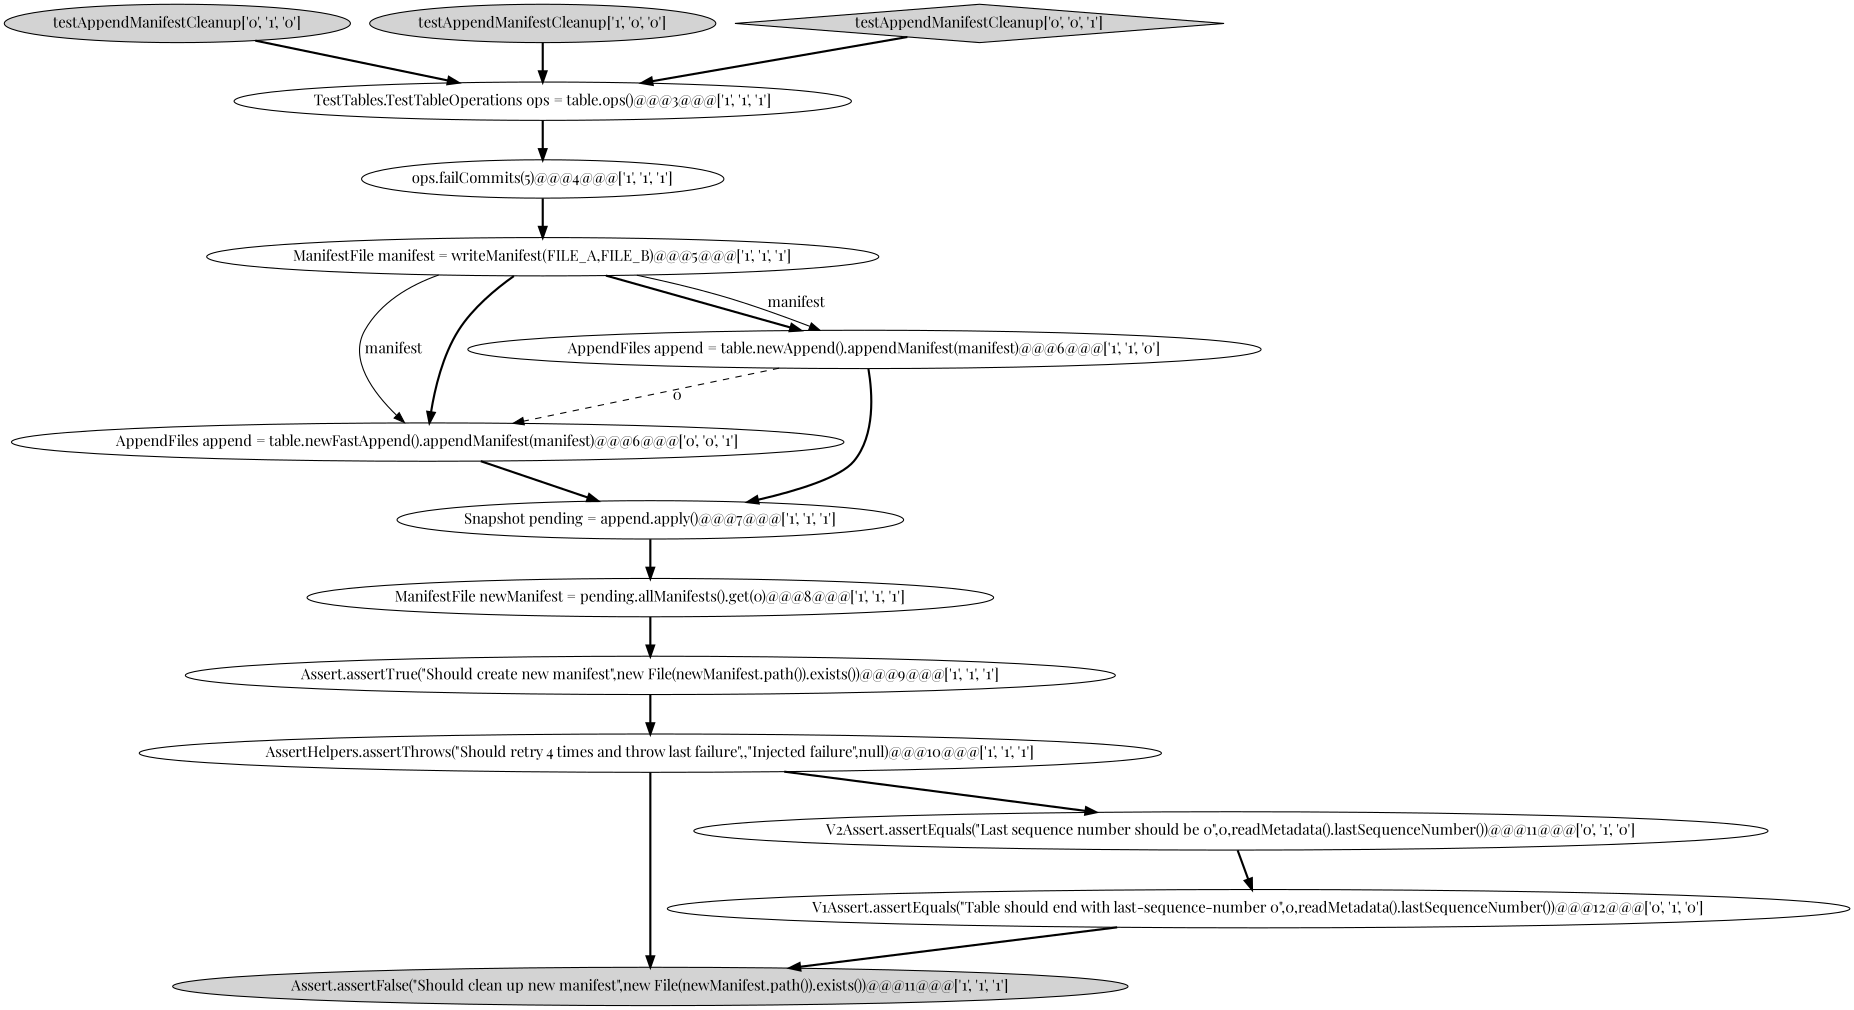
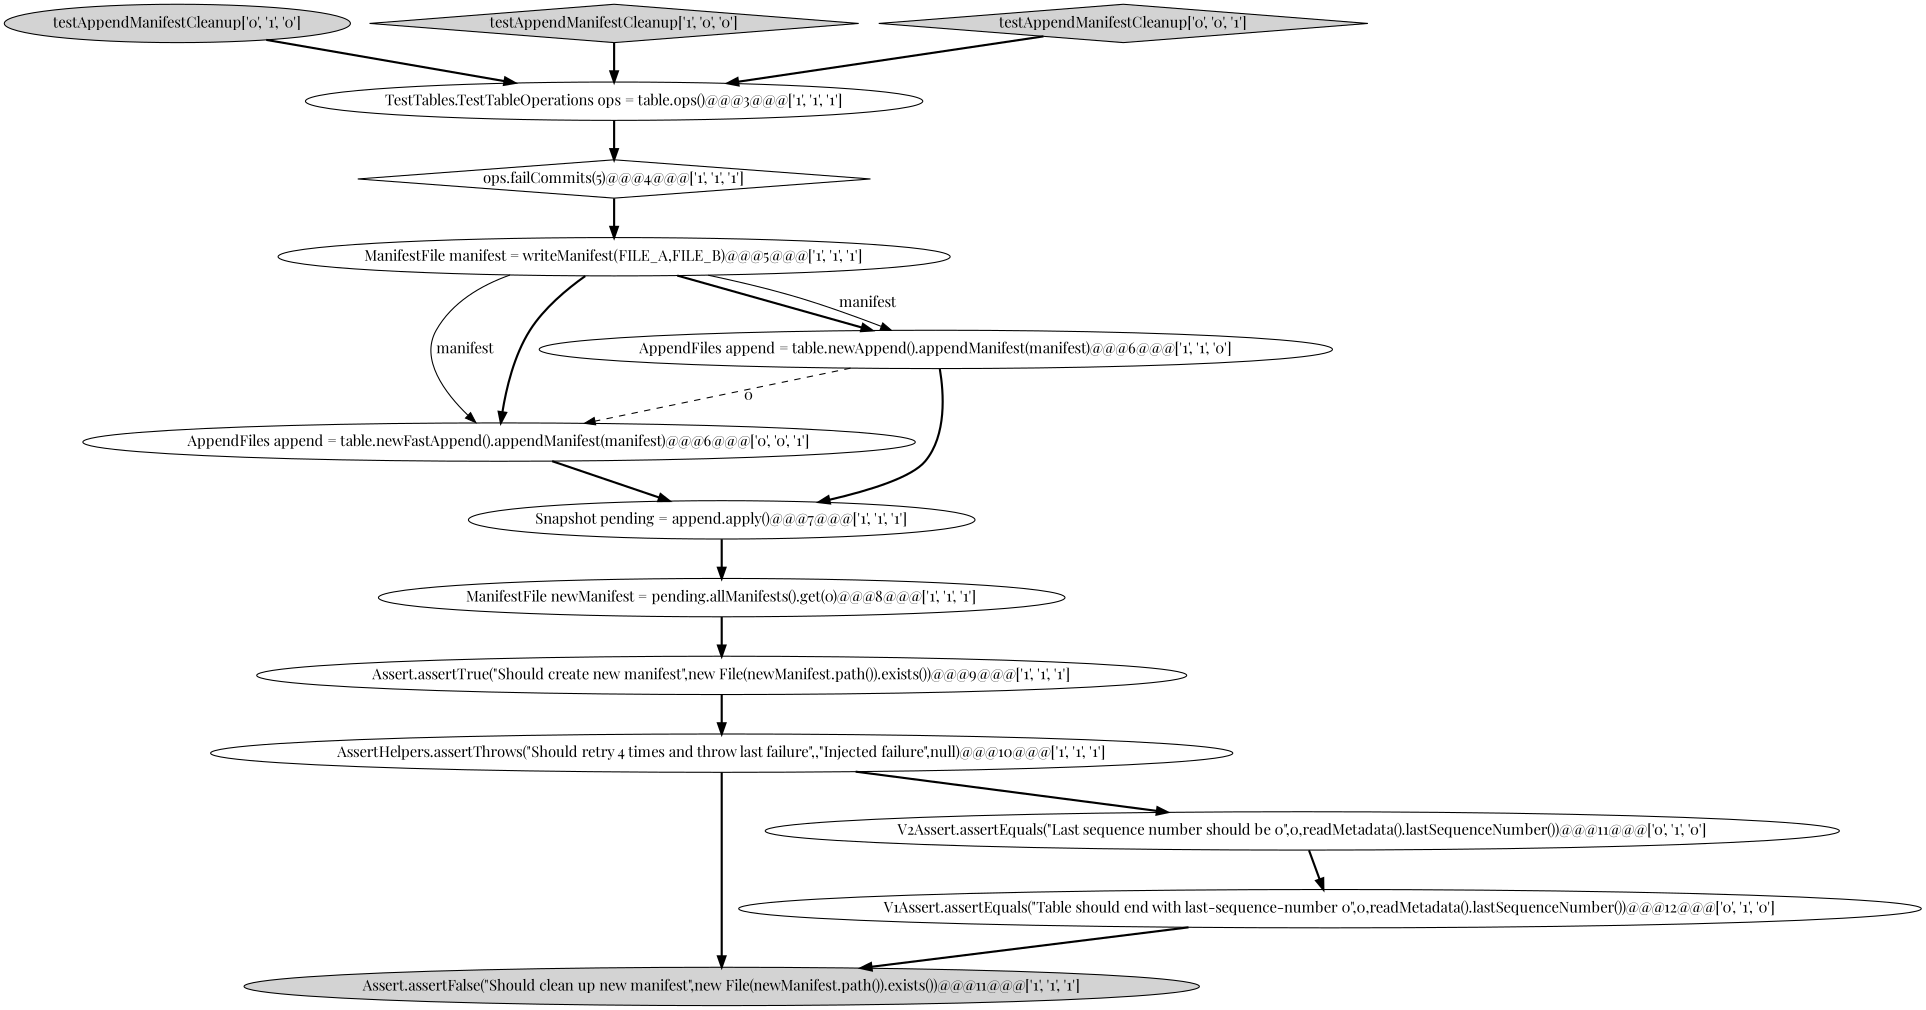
  digraph {
    fontname="Playfair Display"
    node [fillcolor=white fontname="Playfair Display" shape=ellipse style=filled]
    edge [fontname="Playfair Display" style=bold]
    n1 [label="V1Assert.assertEquals(\"Table should end with last-sequence-number 0\",0,readMetadata().lastSequenceNumber())@@@12@@@['0', '1', '0']"]
    n2 [fillcolor=lightgray label="Assert.assertFalse(\"Should clean up new manifest\",new File(newManifest.path()).exists())@@@11@@@['1', '1', '1']"]
    n3 [label="AppendFiles append = table.newFastAppend().appendManifest(manifest)@@@6@@@['0', '0', '1']"]
    n4 [label="Snapshot pending = append.apply()@@@7@@@['1', '1', '1']"]
    n5 [label="ManifestFile newManifest = pending.allManifests().get(0)@@@8@@@['1', '1', '1']"]
    n6 [label="TestTables.TestTableOperations ops = table.ops()@@@3@@@['1', '1', '1']"]
-   n7 [label="ops.failCommits(5)@@@4@@@['1', '1', '1']"]
+   n7 [label="ops.failCommits(5)@@@4@@@['1', '1', '1']" shape=diamond]
    n8 [label="ManifestFile manifest = writeManifest(FILE_A,FILE_B)@@@5@@@['1', '1', '1']"]
    n9 [label="Assert.assertTrue(\"Should create new manifest\",new File(newManifest.path()).exists())@@@9@@@['1', '1', '1']"]
    n10 [label="AssertHelpers.assertThrows(\"Should retry 4 times and throw last failure\",,\"Injected failure\",null)@@@10@@@['1', '1', '1']"]
    n11 [label="V2Assert.assertEquals(\"Last sequence number should be 0\",0,readMetadata().lastSequenceNumber())@@@11@@@['0', '1', '0']"]
    n12 [label="AppendFiles append = table.newAppend().appendManifest(manifest)@@@6@@@['1', '1', '0']"]
    n13 [fillcolor=lightgray label="testAppendManifestCleanup['0', '1', '0']"]
-   n14 [fillcolor=lightgray label="testAppendManifestCleanup['1', '0', '0']"]
+   n14 [fillcolor=lightgray label="testAppendManifestCleanup['1', '0', '0']" shape=diamond]
    n15 [fillcolor=lightgray label="testAppendManifestCleanup['0', '0', '1']" shape=diamond]
    n1 -> n2
    n3 -> n4
    n4 -> n5
    n5 -> n9
    n6 -> n7
    n7 -> n8
    n8 -> n3 [label=manifest style=solid]
    n8 -> n3
    n8 -> n12
    n8 -> n12 [label=manifest style=solid]
    n9 -> n10
    n10 -> n2
    n10 -> n11
    n11 -> n1
    n12 -> n3 [label=0 style=dashed]
    n12 -> n4
    n13 -> n6
    n14 -> n6
    n15 -> n6
  }
